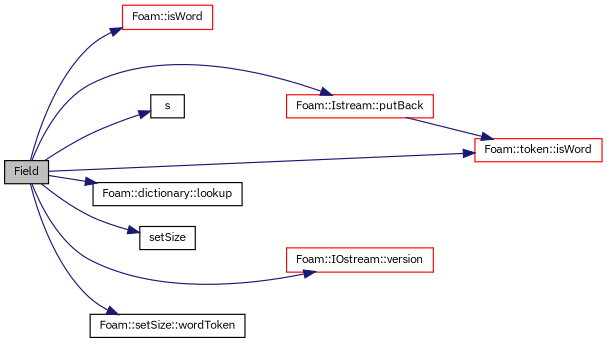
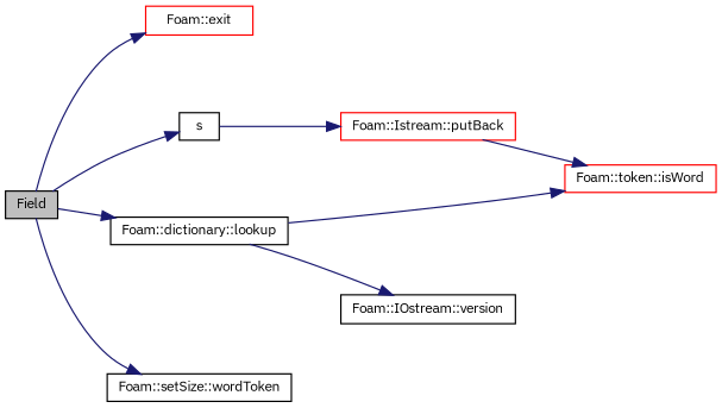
  digraph {
    fontname="IBM Plex Sans"
    rankdir=LR
    node [color=black fontname="IBM Plex Sans" fontsize=10 shape=record]
    edge [color=midnightblue fontname="IBM Plex Sans" fontsize=10 labelfontname=FreeSans labelfontsize=10 style=solid]
    n1 [fillcolor=grey75 fontcolor=black height=0.2 label=Field style=filled width=0.4]
-   n2 [color=red height=0.2 label="Foam::isWord" width=0.4]
+   n2 [color=red height=0.2 label="Foam::exit" width=0.4]
    n3 [color=red height=0.2 label="Foam::token::isWord" width=0.4]
    n4 [height=0.2 label="Foam::dictionary::lookup" width=0.4]
    n5 [color=red height=0.2 label="Foam::Istream::putBack" width=0.4]
    n6 [height=0.2 label=s width=0.4]
-   n7 [height=0.2 label=setSize width=0.4]
-   n8 [color=red height=0.2 label="Foam::IOstream::version" width=0.4]
+   n8 [height=0.2 label="Foam::IOstream::version" width=0.4]
    n9 [height=0.2 label="Foam::setSize::wordToken" width=0.4]
    n1 -> n2
-   n1 -> n3
+   n4 -> n3
    n1 -> n4
-   n1 -> n5
+   n6 -> n5
    n1 -> n6
-   n1 -> n7
-   n1 -> n8
+   n4 -> n8
    n1 -> n9
    n5 -> n3
  }
